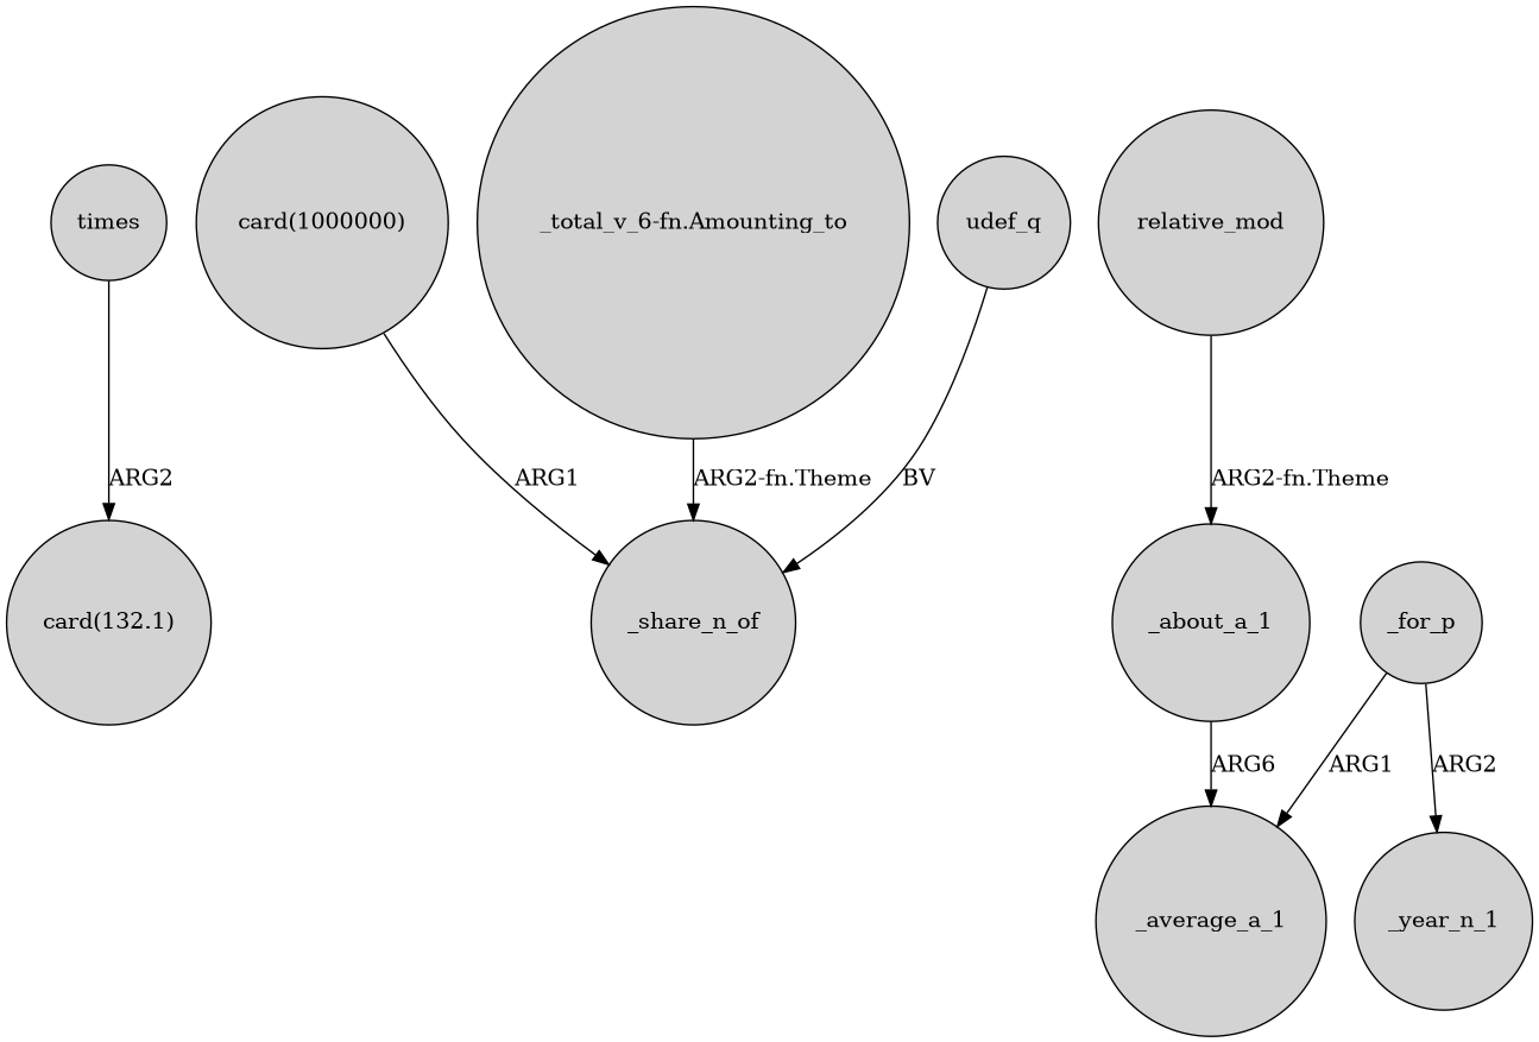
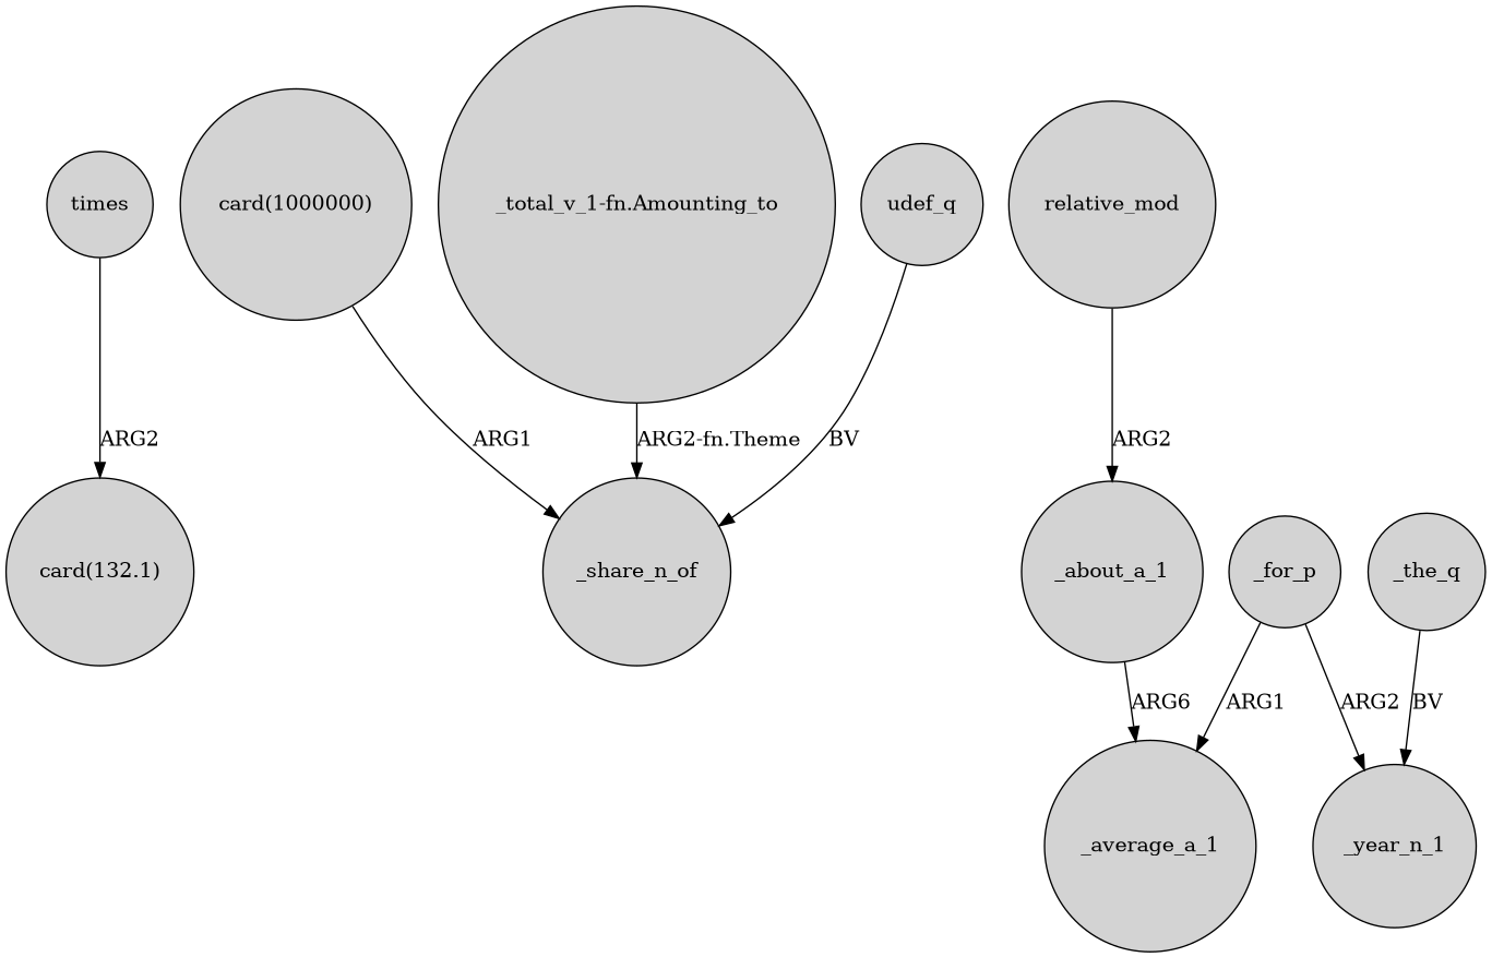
  digraph {
    node [shape=circle style=filled]
    times
    "card(132.1)"
    "card(1000000)"
    _share_n_of
    relative_mod
    _about_a_1
    _average_a_1
    _for_p
    _year_n_1
-   "_total_v_1-fn.Amounting_to" [label="_total_v_6-fn.Amounting_to"]
+   "_total_v_1-fn.Amounting_to"
+   _the_q
    udef_q
    times -> "card(132.1)" [label=ARG2]
    "card(1000000)" -> _share_n_of [label=ARG1]
-   relative_mod -> _about_a_1 [label="ARG2-fn.Theme"]
+   relative_mod -> _about_a_1 [label=ARG2]
    _about_a_1 -> _average_a_1 [label=ARG6]
    _for_p -> _average_a_1 [label=ARG1]
    _for_p -> _year_n_1 [label=ARG2]
    "_total_v_1-fn.Amounting_to" -> _share_n_of [label="ARG2-fn.Theme"]
+   _the_q -> _year_n_1 [label=BV]
    udef_q -> _share_n_of [label=BV]
  }
